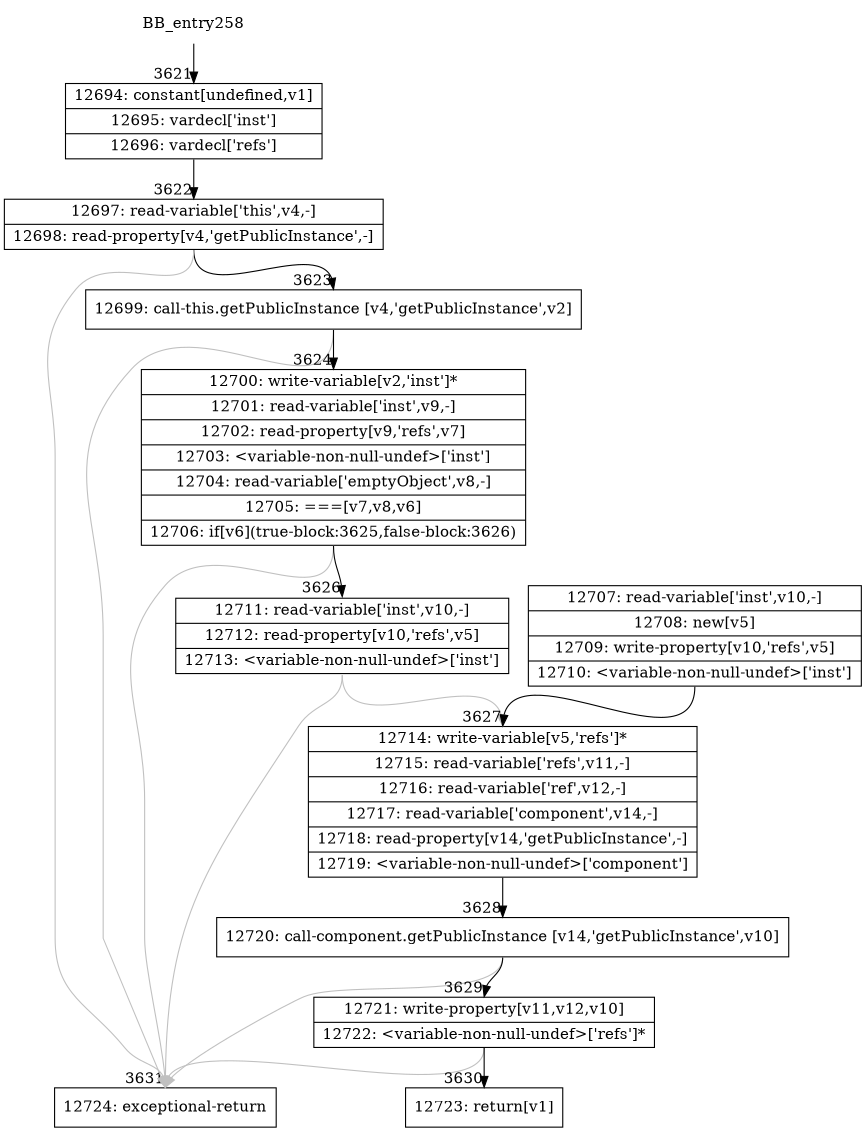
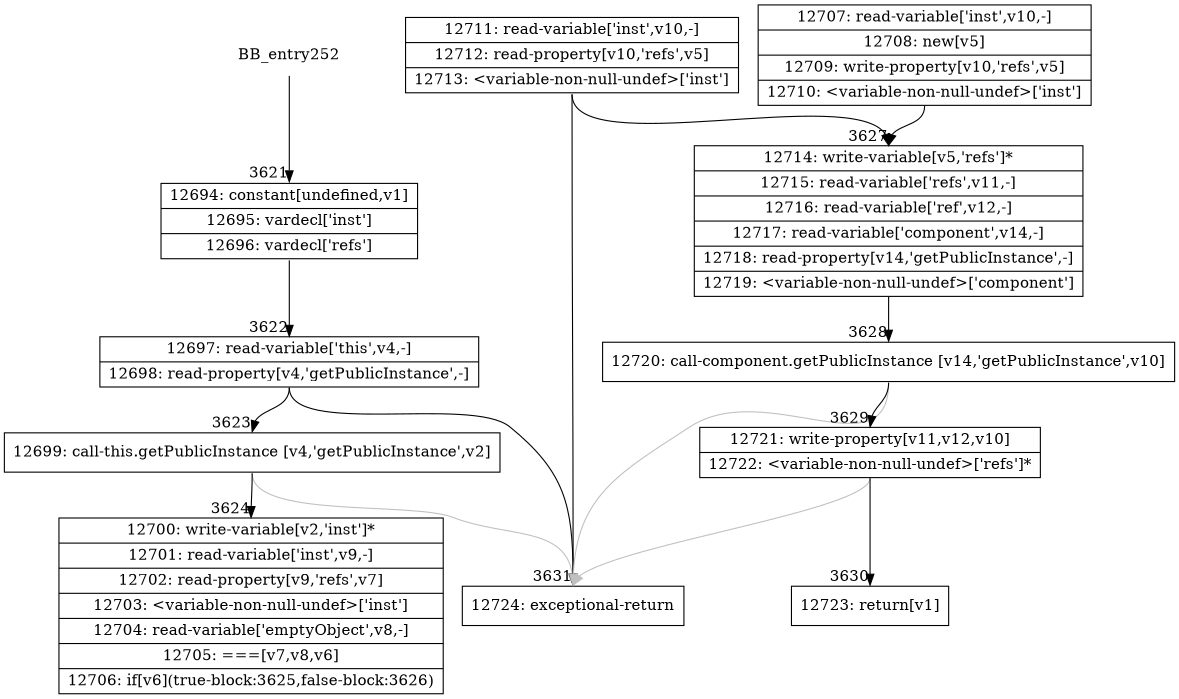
  digraph {
    rankdir=TD
    node [shape=record]
    edge [headport=n tailport=s]
-   BB_entry252 [shape=none label=BB_entry258]
+   BB_entry252 [shape=none]
    n2 [label="{12694: constant[undefined,v1]|12695: vardecl['inst']|12696: vardecl['refs']}"]
    n3 [label="{12697: read-variable['this',v4,-]|12698: read-property[v4,'getPublicInstance',-]}"]
    n4 [label="{12699: call-this.getPublicInstance [v4,'getPublicInstance',v2]}"]
    n5 [label="{12724: exceptional-return}"]
    n6 [label="{12700: write-variable[v2,'inst']*|12701: read-variable['inst',v9,-]|12702: read-property[v9,'refs',v7]|12703: \<variable-non-null-undef\>['inst']|12704: read-variable['emptyObject',v8,-]|12705: ===[v7,v8,v6]|12706: if[v6](true-block:3625,false-block:3626)}"]
    n7 [label="{12711: read-variable['inst',v10,-]|12712: read-property[v10,'refs',v5]|12713: \<variable-non-null-undef\>['inst']}"]
    n8 [label="{12707: read-variable['inst',v10,-]|12708: new[v5]|12709: write-property[v10,'refs',v5]|12710: \<variable-non-null-undef\>['inst']}"]
    n9 [label="{12714: write-variable[v5,'refs']*|12715: read-variable['refs',v11,-]|12716: read-variable['ref',v12,-]|12717: read-variable['component',v14,-]|12718: read-property[v14,'getPublicInstance',-]|12719: \<variable-non-null-undef\>['component']}"]
    n10 [label="{12720: call-component.getPublicInstance [v14,'getPublicInstance',v10]}"]
    n11 [label="{12721: write-property[v11,v12,v10]|12722: \<variable-non-null-undef\>['refs']*}"]
    n12 [label="{12723: return[v1]}"]
    BB_entry252 -> n2 [headlabel="    3621"]
    n2 -> n3 [headlabel="      3622"]
    n3 -> n4 [headlabel="      3623"]
-   n3 -> n5 [color=gray headlabel="      3631"]
+   n3 -> n5 [color=black headlabel="      3631"]
    n4 -> n5 [color=gray]
    n4 -> n6 [headlabel="      3624"]
-   n6 -> n5 [color=gray]
-   n6 -> n7 [headlabel="      3626"]
-   n7 -> n5 [color=gray]
-   n7 -> n9 [color=gray]
+   n7 -> n5 [color=black]
+   n7 -> n9
    n8 -> n9 [headlabel="      3627"]
    n9 -> n10 [headlabel="      3628"]
    n10 -> n5 [color=gray]
    n10 -> n11 [headlabel="      3629"]
    n11 -> n5 [color=gray]
    n11 -> n12 [headlabel="      3630"]
  }
